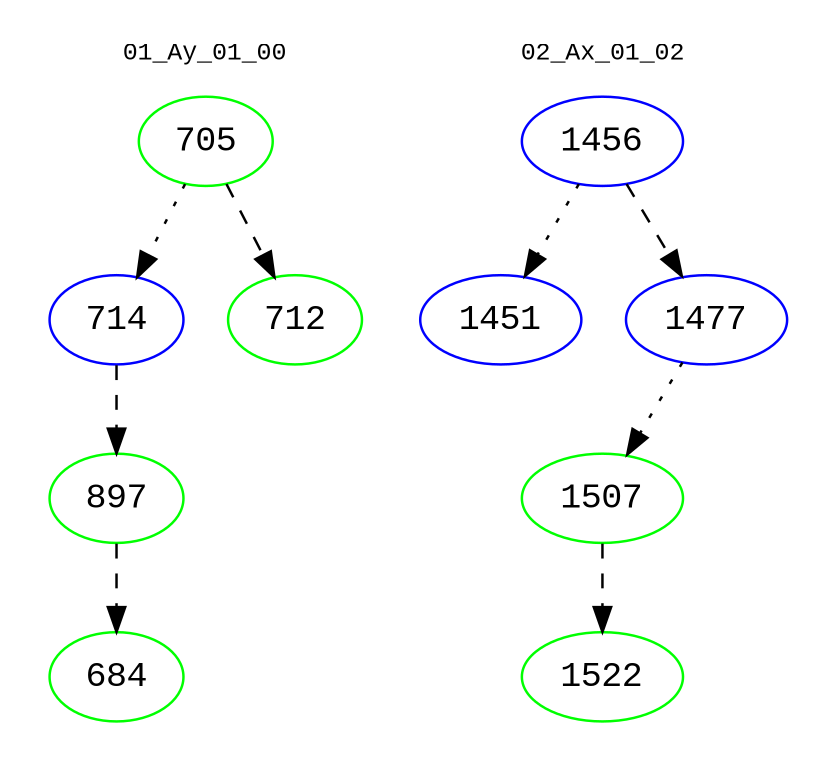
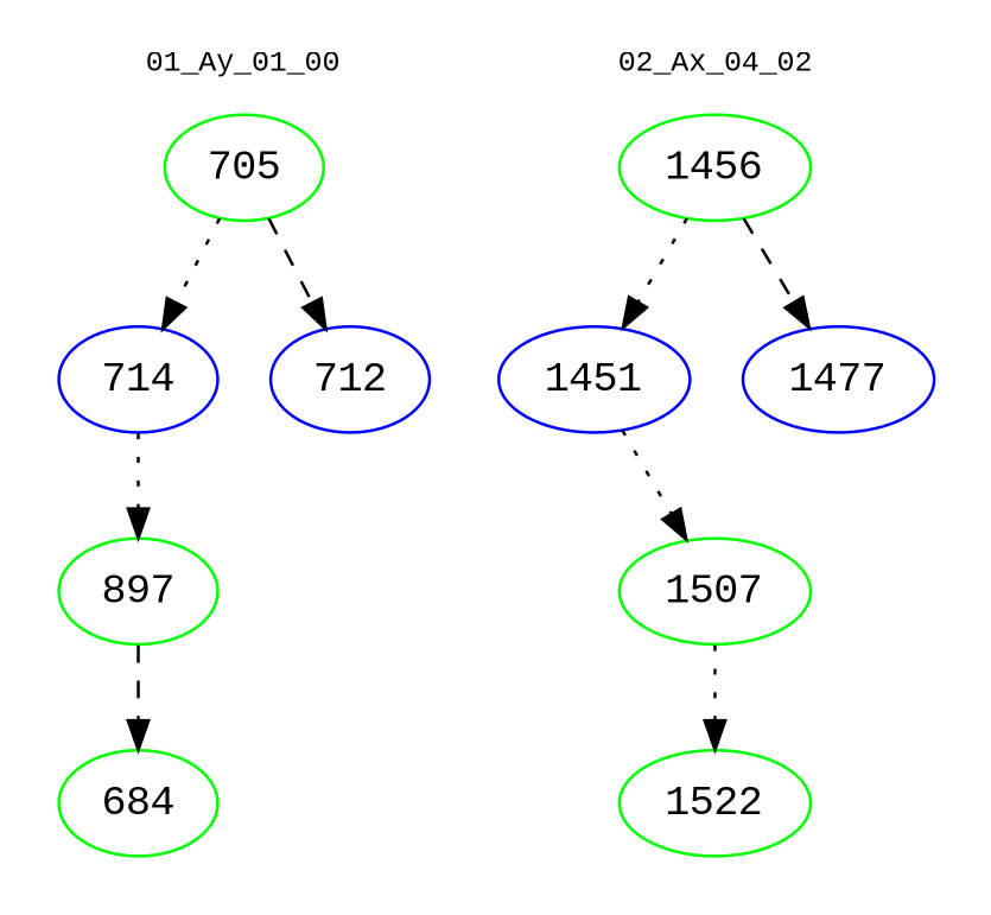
  digraph {
    fontname="Liberation Mono"
    node [color=green fontname="Liberation Mono"]
    edge [color=black fontname="Liberation Mono" style=dashed]
    n1 [label=705]
    n2 [color=blue label=714]
-   n3 [label=712]
+   n3 [color=blue label=712]
    n4 [label=897]
    n5 [label=684]
-   n6 [color=blue label=1456]
+   n6 [label=1456]
    n7 [color=blue label=1451]
    n8 [color=blue label=1477]
    n9 [label=1507]
    n10 [label=1522]
    subgraph cluster_1 {
      color=white
      fontsize=10
      label="01_Ay_01_00"
      n1
      n2
      n3
      n4
      n5
    }
    subgraph cluster_2 {
      color=white
      fontsize=10
-     label="02_Ax_01_02"
+     label="02_Ax_04_02"
      n6
      n7
      n8
      n9
      n10
    }
    n1 -> n2 [style=dotted]
    n1 -> n3
-   n2 -> n4
+   n2 -> n4 [style=dotted]
    n4 -> n5
    n6 -> n7 [style=dotted]
    n6 -> n8
-   n8 -> n9 [style=dotted]
-   n9 -> n10
+   n7 -> n9 [style=dotted]
+   n9 -> n10 [style=dotted]
  }
